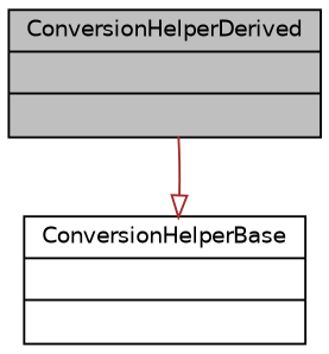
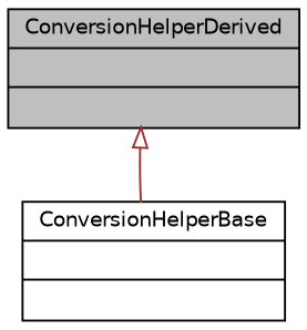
  digraph {
    node [color=black fontname=Helvetica fontsize=10 shape=record style=filled]
    n1 [fillcolor=grey75 fontcolor=black height=0.2 label="{ConversionHelperDerived\n||}" width=0.4]
    n2 [fillcolor=white height=0.2 label="{ConversionHelperBase\n||}" width=0.4]
-   n2 -> n1 [arrowtail=onormal color=brown dir=back fontname=Helvetica fontsize=10 labelfontname=Helvetica labelfontsize=10 style=solid]
+   n1 -> n2 [arrowtail=onormal color=brown dir=back fontname=Helvetica fontsize=10 labelfontname=Helvetica labelfontsize=10 style=solid]
  }
